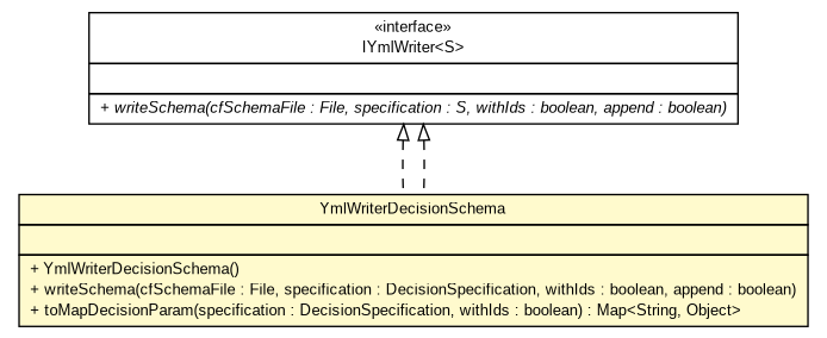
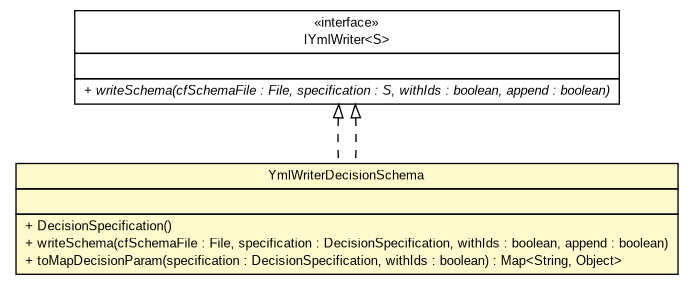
  digraph {
    nodesep=0.25
    ranksep=0.5
    node [fontcolor=black fontname=arial fontsize=10.0 shape=plaintext]
    edge [arrowtail=empty dir=back fontname=arial fontsize=10 headport=p labelfontname=arial labelfontsize=10 style=dashed tailport=p]
-   n1 [label=<<table title="gov.sandia.cf.application.configuration.decision.YmlWriterDecisionSchema" border="0" cellborder="1" cellspacing="0" cellpadding="2" port="p" bgcolor="lemonChiffon" href="./YmlWriterDecisionSchema.html"> 		<tr><td><table border="0" cellspacing="0" cellpadding="1"> <tr><td align="center" balign="center"> YmlWriterDecisionSchema </td></tr> 		</table></td></tr> 		<tr><td><table border="0" cellspacing="0" cellpadding="1"> <tr><td align="left" balign="left">  </td></tr> 		</table></td></tr> 		<tr><td><table border="0" cellspacing="0" cellpadding="1"> <tr><td align="left" balign="left"> + YmlWriterDecisionSchema() </td></tr> <tr><td align="left" balign="left"> + writeSchema(cfSchemaFile : File, specification : DecisionSpecification, withIds : boolean, append : boolean) </td></tr> <tr><td align="left" balign="left"> + toMapDecisionParam(specification : DecisionSpecification, withIds : boolean) : Map&lt;String, Object&gt; </td></tr> 		</table></td></tr> 		</table>>]
+   n1 [label=<<table title="gov.sandia.cf.application.configuration.decision.YmlWriterDecisionSchema" border="0" cellborder="1" cellspacing="0" cellpadding="2" port="p" bgcolor="lemonChiffon" href="./YmlWriterDecisionSchema.html"> 		<tr><td><table border="0" cellspacing="0" cellpadding="1"> <tr><td align="center" balign="center"> YmlWriterDecisionSchema </td></tr> 		</table></td></tr> 		<tr><td><table border="0" cellspacing="0" cellpadding="1"> <tr><td align="left" balign="left">  </td></tr> 		</table></td></tr> 		<tr><td><table border="0" cellspacing="0" cellpadding="1"> <tr><td align="left" balign="left"> + DecisionSpecification() </td></tr> <tr><td align="left" balign="left"> + writeSchema(cfSchemaFile : File, specification : DecisionSpecification, withIds : boolean, append : boolean) </td></tr> <tr><td align="left" balign="left"> + toMapDecisionParam(specification : DecisionSpecification, withIds : boolean) : Map&lt;String, Object&gt; </td></tr> 		</table></td></tr> 		</table>>]
    n2 [label=<<table title="gov.sandia.cf.application.configuration.IYmlWriter" border="0" cellborder="1" cellspacing="0" cellpadding="2" port="p" href="../IYmlWriter.html"> 		<tr><td><table border="0" cellspacing="0" cellpadding="1"> <tr><td align="center" balign="center"> &#171;interface&#187; </td></tr> <tr><td align="center" balign="center"> IYmlWriter&lt;S&gt; </td></tr> 		</table></td></tr> 		<tr><td><table border="0" cellspacing="0" cellpadding="1"> <tr><td align="left" balign="left">  </td></tr> 		</table></td></tr> 		<tr><td><table border="0" cellspacing="0" cellpadding="1"> <tr><td align="left" balign="left"><font face="arial italic" point-size="10.0"> + writeSchema(cfSchemaFile : File, specification : S, withIds : boolean, append : boolean) </font></td></tr> 		</table></td></tr> 		</table>>]
    n2 -> n1
    n2 -> n1
  }
